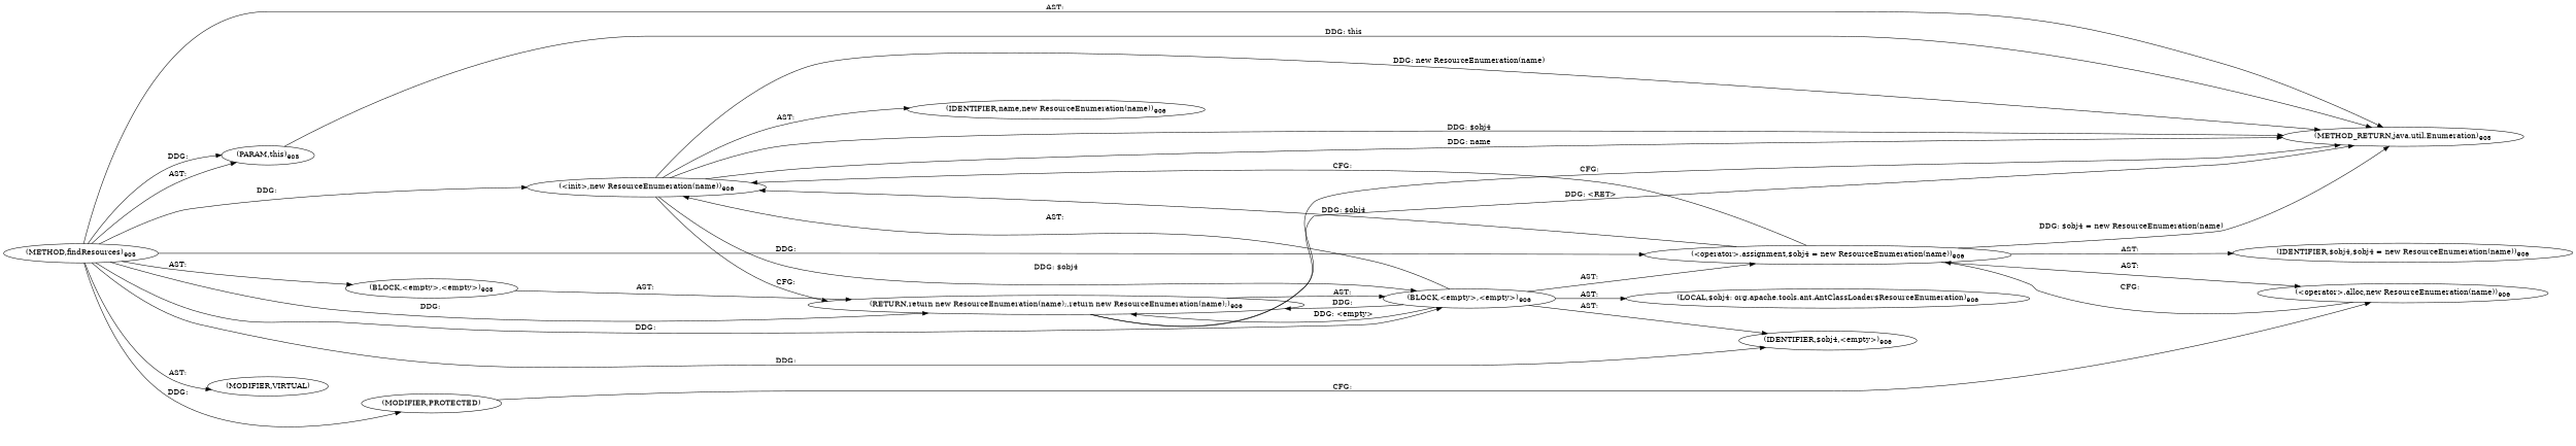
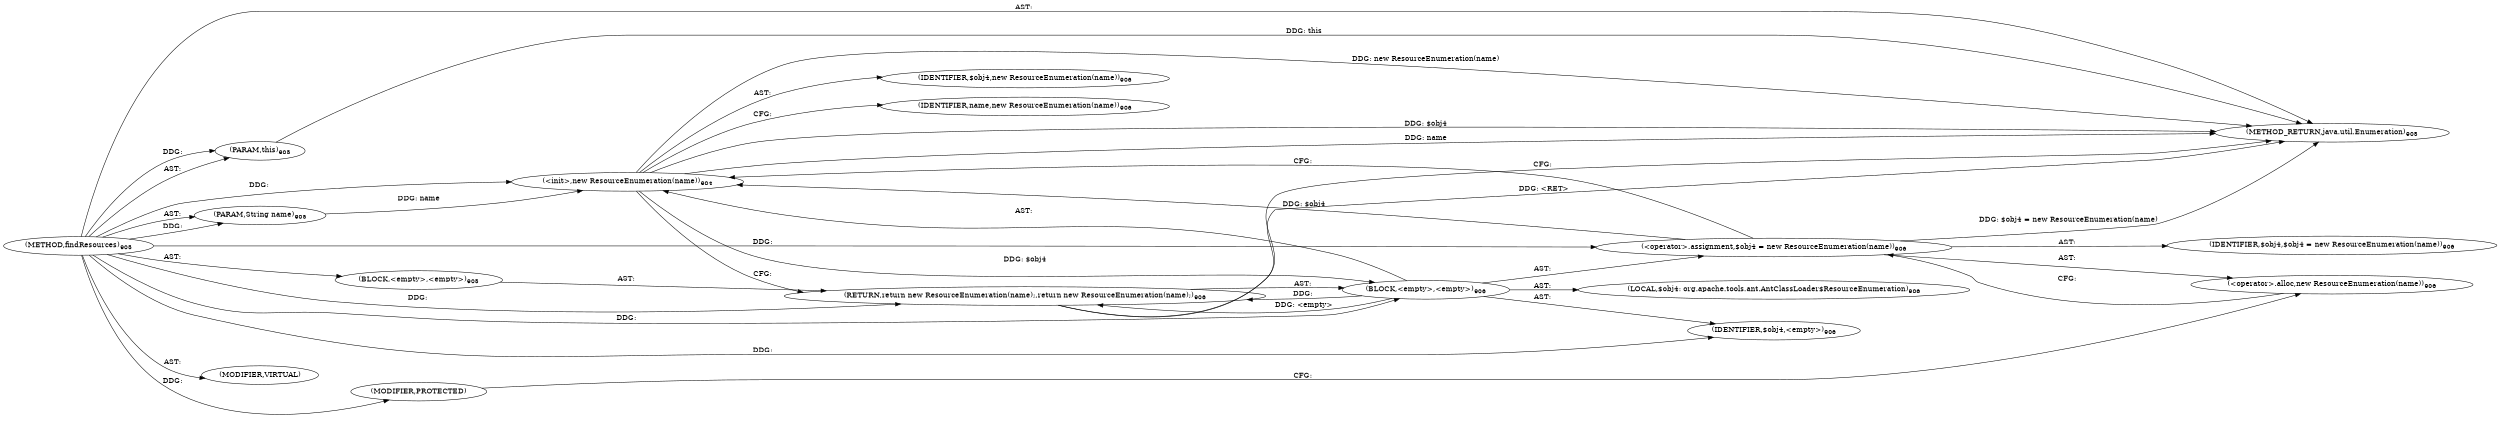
  digraph {
    rankdir=LR
    n1 [label=<(METHOD,findResources)<SUB>905</SUB>>]
    n2 [label=<(PARAM,this)<SUB>905</SUB>>]
+   n3 [label=<(PARAM,String name)<SUB>905</SUB>>]
    n4 [label=<(BLOCK,&lt;empty&gt;,&lt;empty&gt;)<SUB>905</SUB>>]
    n5 [label=<(RETURN,return new ResourceEnumeration(name);,return new ResourceEnumeration(name);)<SUB>906</SUB>>]
    n6 [label=<(BLOCK,&lt;empty&gt;,&lt;empty&gt;)<SUB>906</SUB>>]
    n7 [label=<(&lt;operator&gt;.assignment,$obj4 = new ResourceEnumeration(name))<SUB>906</SUB>>]
-   n8 [label=<(&lt;init&gt;,new ResourceEnumeration(name))<SUB>906</SUB>>]
+   n8 [label=<(&lt;init&gt;,new ResourceEnumeration(name))<SUB>904</SUB>>]
    n9 [label=<(IDENTIFIER,$obj4,&lt;empty&gt;)<SUB>906</SUB>>]
    n10 [label=<(MODIFIER,PROTECTED)>]
    n11 [label=<(MODIFIER,VIRTUAL)>]
    n12 [label=<(METHOD_RETURN,java.util.Enumeration)<SUB>905</SUB>>]
    n13 [label=<(LOCAL,$obj4: org.apache.tools.ant.AntClassLoader$ResourceEnumeration)<SUB>906</SUB>>]
    n14 [label=<(&lt;operator&gt;.alloc,new ResourceEnumeration(name))<SUB>906</SUB>>]
    n15 [label=<(IDENTIFIER,$obj4,$obj4 = new ResourceEnumeration(name))<SUB>906</SUB>>]
+   n16 [label=<(IDENTIFIER,$obj4,new ResourceEnumeration(name))<SUB>906</SUB>>]
    n17 [label=<(IDENTIFIER,name,new ResourceEnumeration(name))<SUB>906</SUB>>]
    n1 -> n2 [label="AST: "]
    n1 -> n2 [label="DDG: "]
+   n1 -> n3 [label="AST: "]
+   n1 -> n3 [label="DDG: "]
    n1 -> n4 [label="AST: "]
    n1 -> n5 [label="DDG: "]
    n1 -> n6 [label="DDG: "]
    n1 -> n7 [label="DDG: "]
    n1 -> n8 [label="DDG: "]
    n1 -> n9 [label="DDG: "]
    n1 -> n10 [label="DDG: "]
    n1 -> n11 [label="AST: "]
    n1 -> n12 [label="AST: "]
    n2 -> n12 [label="DDG: this"]
+   n3 -> n8 [label="DDG: name"]
    n4 -> n5 [label="AST: "]
    n5 -> n6 [label="AST: "]
    n5 -> n12 [label="CFG: "]
    n5 -> n12 [label="DDG: &lt;RET&gt;"]
    n6 -> n5 [label="DDG: "]
    n6 -> n5 [label="DDG: &lt;empty&gt;"]
    n6 -> n7 [label="AST: "]
    n6 -> n8 [label="AST: "]
    n6 -> n9 [label="AST: "]
    n6 -> n13 [label="AST: "]
    n7 -> n8 [label="CFG: "]
    n7 -> n8 [label="DDG: $obj4"]
    n7 -> n12 [label="DDG: $obj4 = new ResourceEnumeration(name)"]
    n7 -> n14 [label="AST: "]
    n7 -> n15 [label="AST: "]
    n8 -> n5 [label="CFG: "]
    n8 -> n6 [label="DDG: $obj4"]
    n8 -> n12 [label="DDG: $obj4"]
    n8 -> n12 [label="DDG: name"]
    n8 -> n12 [label="DDG: new ResourceEnumeration(name)"]
-   n8 -> n17 [label="AST: "]
+   n8 -> n16 [label="AST: "]
+   n8 -> n17 [label="CFG: "]
    n10 -> n14 [label="CFG: "]
    n14 -> n7 [label="CFG: "]
  }
